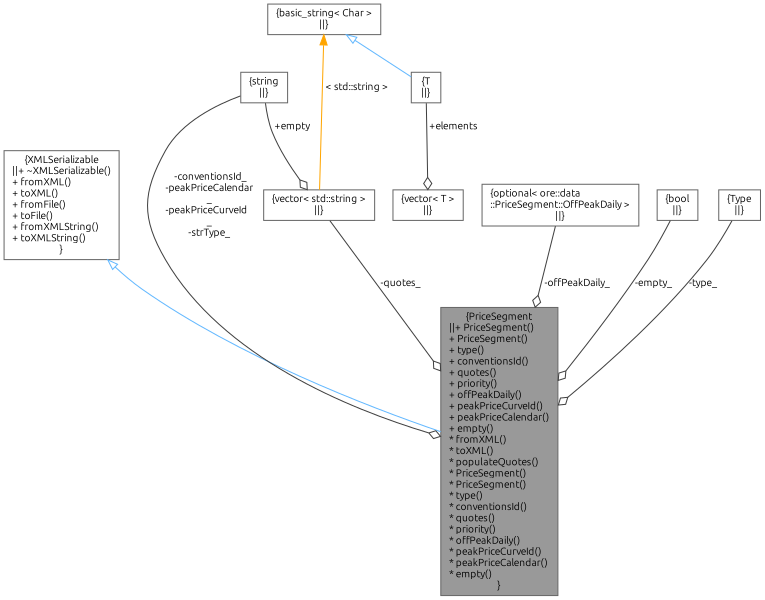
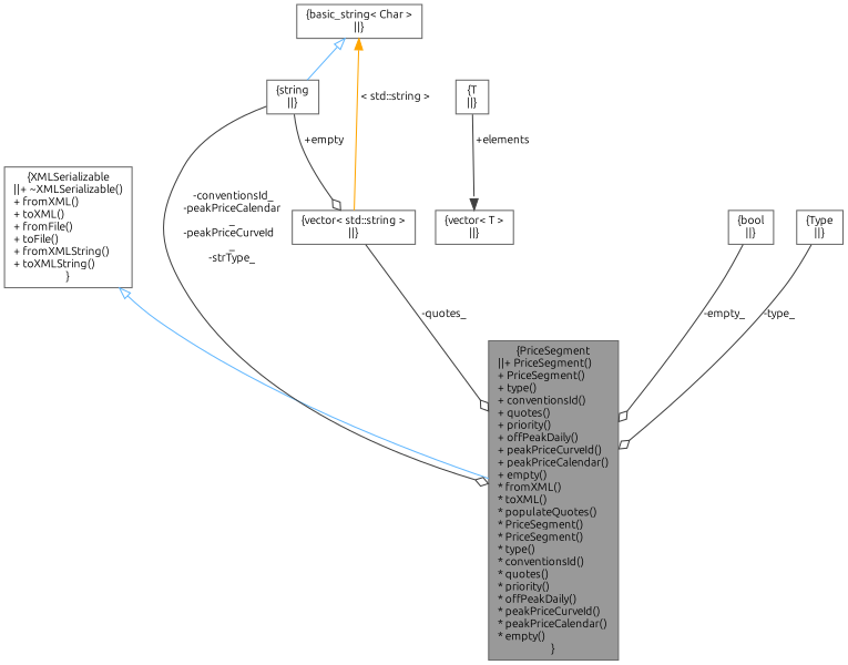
  digraph {
    fontname=Ubuntu
    node [color=gray40 fillcolor=white fontname=Ubuntu fontsize=10 shape=box style=filled]
    edge [color=grey25 fontname=Ubuntu fontsize=10 labelfontname=Helvetica labelfontsize=10 style=solid arrowhead=odiamond]
    n1 [fillcolor=grey60 fontcolor=black height=0.2 label="{PriceSegment\n||+ PriceSegment()\l+ PriceSegment()\l+ type()\l+ conventionsId()\l+ quotes()\l+ priority()\l+ offPeakDaily()\l+ peakPriceCurveId()\l+ peakPriceCalendar()\l+ empty()\l* fromXML()\l* toXML()\l* populateQuotes()\l* PriceSegment()\l* PriceSegment()\l* type()\l* conventionsId()\l* quotes()\l* priority()\l* offPeakDaily()\l* peakPriceCurveId()\l* peakPriceCalendar()\l* empty()\l}" width=0.4]
    n2 [height=0.2 label="{XMLSerializable\n||+ ~XMLSerializable()\l+ fromXML()\l+ toXML()\l+ fromFile()\l+ toFile()\l+ fromXMLString()\l+ toXMLString()\l}" width=0.4]
    n3 [height=0.2 label="{string\n||}" width=0.4]
    n4 [height=0.2 label="{vector\< std::string \>\n||}" width=0.4]
    n5 [height=0.2 label="{basic_string\< Char \>\n||}" width=0.4]
    n6 [height=0.2 label="{vector\< T \>\n||}" width=0.4]
    n7 [height=0.2 label="{T\n||}" width=0.4]
-   n8 [height=0.2 label="{optional\< ore::data\l::PriceSegment::OffPeakDaily \>\n||}" width=0.4]
    n9 [height=0.2 label="{bool\n||}" width=0.4]
    n10 [height=0.2 label="{Type\n||}" width=0.4]
    n2 -> n1 [arrowtail=onormal color=steelblue1 dir=back arrowhead=""]
    n3 -> n1 [label=" -conventionsId_\n-peakPriceCalendar\l_\n-peakPriceCurveId\l_\n-strType_"]
    n3 -> n4 [label=" +empty"]
    n4 -> n1 [label=" -quotes_"]
-   n5 -> n7 [arrowtail=onormal color=steelblue1 dir=back arrowhead=""]
+   n5 -> n3 [arrowtail=onormal color=steelblue1 dir=back arrowhead=""]
    n5 -> n4 [color=orange dir=back label=" \< std::string \>" arrowhead=""]
-   n7 -> n6 [label=" +elements"]
-   n8 -> n1 [label=" -offPeakDaily_"]
+   n7 -> n6 [arrowhead=normal label=" +elements"]
    n9 -> n1 [label=" -empty_"]
    n10 -> n1 [label=" -type_"]
  }
